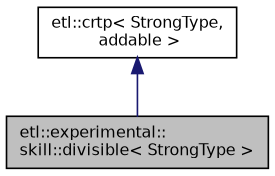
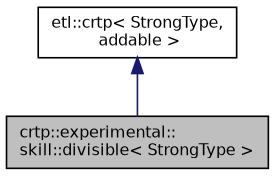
  digraph {
    node [color=black fontname=Helvetica fontsize=10 shape=record style=filled]
-   n1 [fillcolor=grey75 fontcolor=black height=0.2 label="etl::experimental::\lskill::divisible\< StrongType \>" width=0.4]
+   n1 [fillcolor=grey75 fontcolor=black height=0.2 label="crtp::experimental::\lskill::divisible\< StrongType \>" width=0.4]
    n2 [fillcolor=white height=0.2 label="etl::crtp\< StrongType,\l addable \>" width=0.4]
    n2 -> n1 [color=midnightblue dir=back fontname=Helvetica fontsize=10 labelfontname=Helvetica labelfontsize=10 style=solid]
  }
